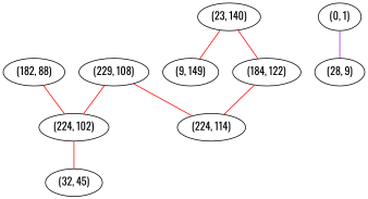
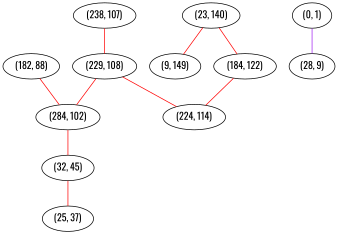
  graph {
    fontname=Oswald
    node [fontname=Oswald]
    edge [color=red fontname=Oswald weight=1]
+   "(238, 107)"
    "(229, 108)"
-   "(224, 102)"
+   "(224, 102)" [label="(284, 102)"]
    "(224, 114)"
    n5 [label="(0, 1)"]
    "(28, 9)"
    n7 [label="(23, 140)"]
    "(9, 149)"
    "(184, 122)"
    "(182, 88)"
    "(32, 45)"
+   "(25, 37)"
+   "(238, 107)" -- "(229, 108)"
    "(229, 108)" -- "(224, 102)"
    "(229, 108)" -- "(224, 114)"
    "(224, 102)" -- "(32, 45)"
    n5 -- "(28, 9)" [color=purple weight=4]
    n7 -- "(9, 149)"
    n7 -- "(184, 122)"
    "(184, 122)" -- "(224, 114)"
    "(182, 88)" -- "(224, 102)"
+   "(32, 45)" -- "(25, 37)"
  }
